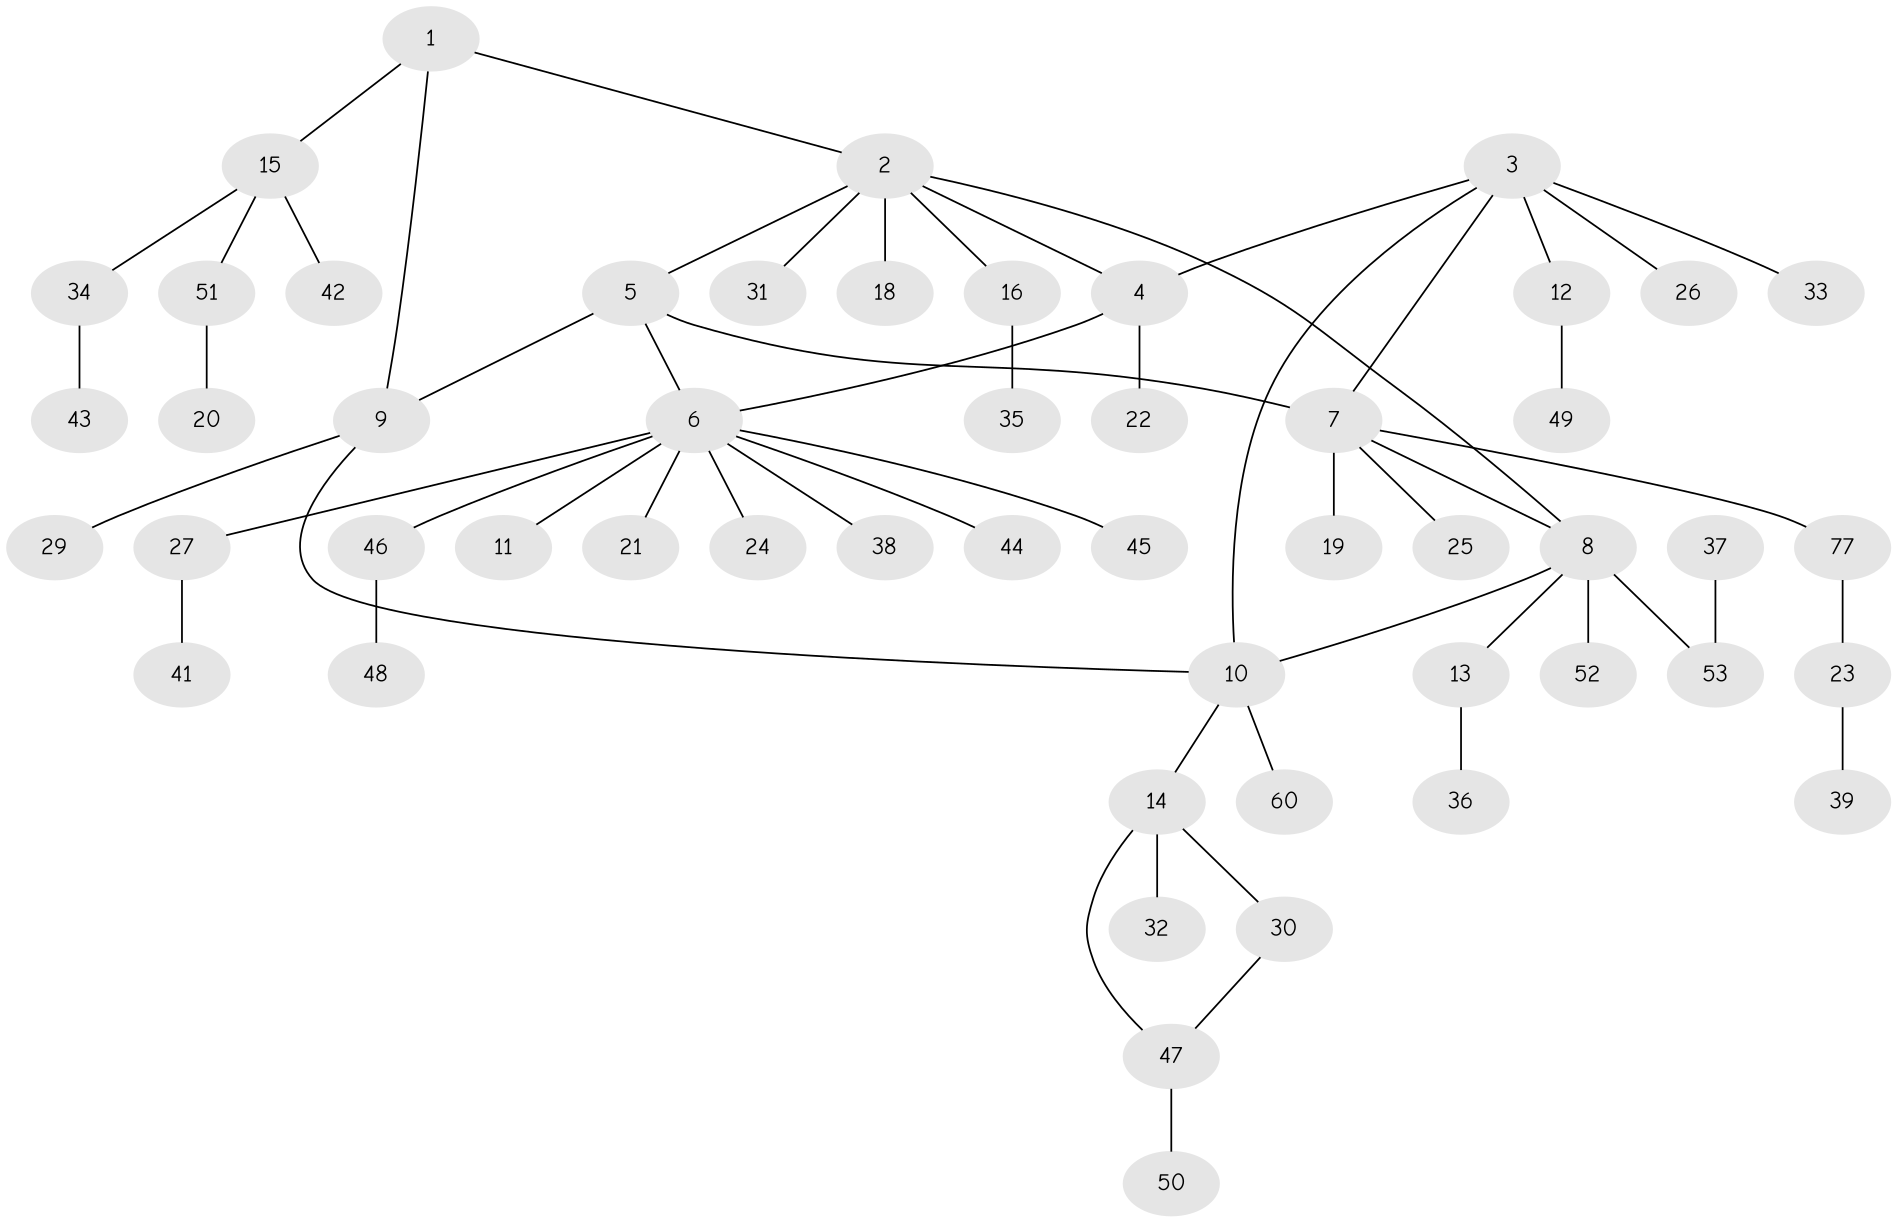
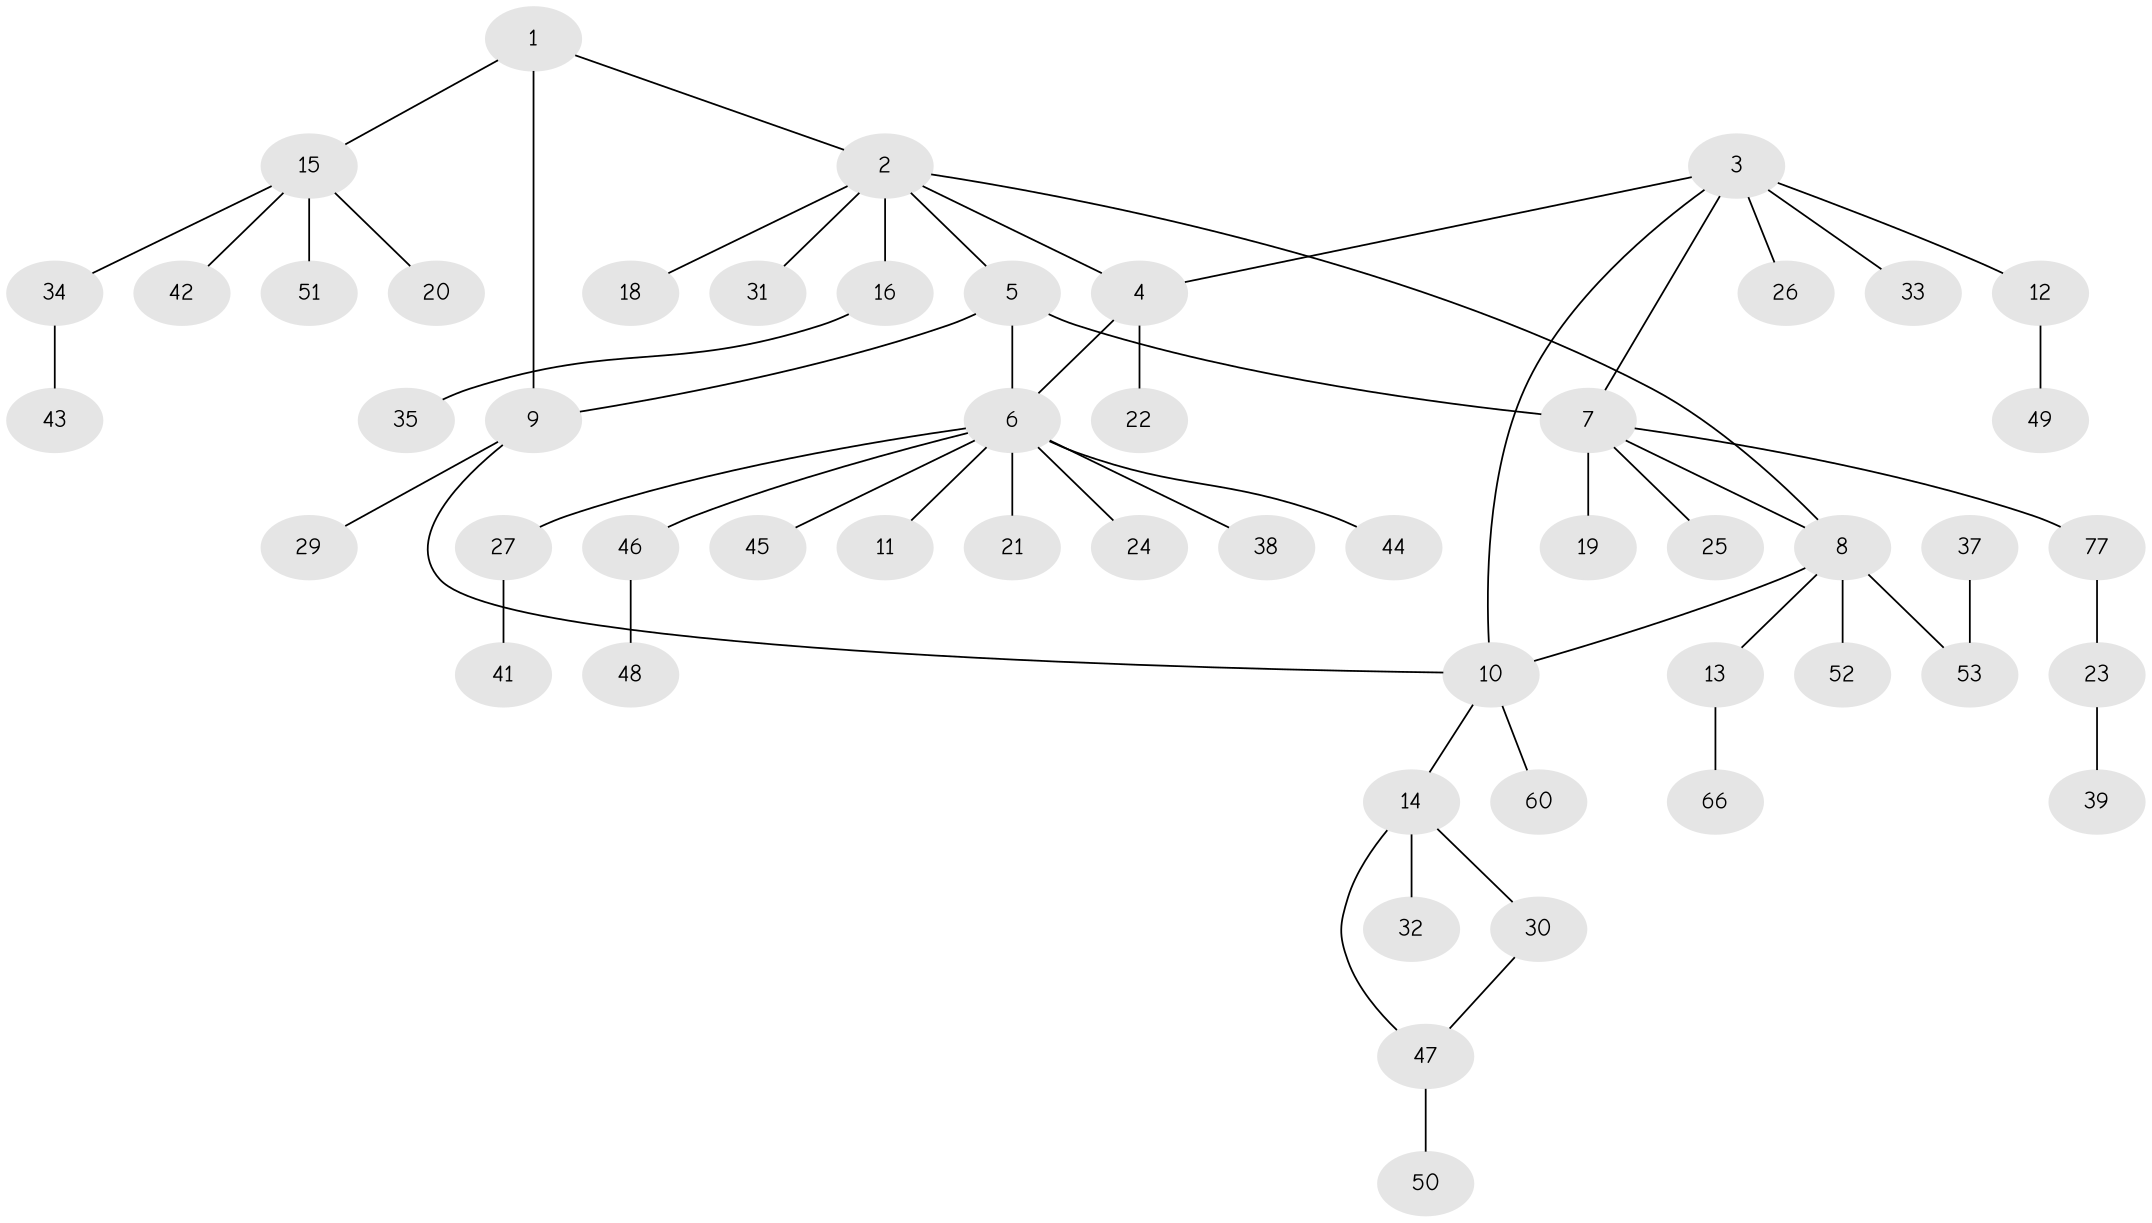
  graph {
    fontname="Comic Neue"
    node [color=gray90 fontname="Comic Neue" style=filled]
    edge [fontname="Comic Neue"]
    1
    2
    9
    15
    4
    5
    8
    16
    18
    31
    10
    29
    20
    34
    42
    51
    6
    22
    7
    13
    52
    53
    35
    3
    12
    26
    33
    n28 [label=77]
    19
    25
    14
    n32 [label=60]
    49
    11
    21
    24
    27
    38
    44
    45
    46
    41
    48
    23
-   36
+   36 [label=66]
    30
    32
    47
    37
    43
    39
    50
    1 -- 2
    1 -- 9
    1 -- 15
    2 -- 4
    2 -- 5
    2 -- 8
    2 -- 16
    2 -- 18
    2 -- 31
    9 -- 10
    9 -- 29
-   51 -- 20
+   15 -- 20
    15 -- 34
    15 -- 42
    15 -- 51
    4 -- 6
    4 -- 22
    5 -- 9
    5 -- 6
    5 -- 7
    8 -- 10
    8 -- 13
    8 -- 52
    8 -- 53
    16 -- 35
    10 -- 14
    10 -- n32
    34 -- 43
    6 -- 11
    6 -- 21
    6 -- 24
    6 -- 27
    6 -- 38
    6 -- 44
    6 -- 45
    6 -- 46
    7 -- 8
    7 -- n28
    7 -- 19
    7 -- 25
    13 -- 36
    3 -- 4
    3 -- 10
    3 -- 7
    3 -- 12
    3 -- 26
    3 -- 33
    12 -- 49
    n28 -- 23
    14 -- 30
    14 -- 32
    14 -- 47
    27 -- 41
    46 -- 48
    23 -- 39
    30 -- 47
    47 -- 50
    37 -- 53
  }
